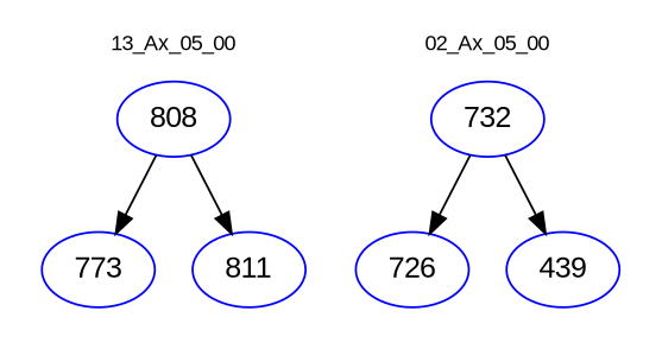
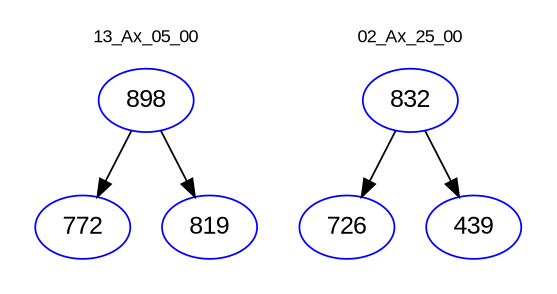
  digraph {
    fontname="Liberation Sans"
    node [color=blue fontname="Liberation Sans"]
    edge [color=black fontname="Liberation Sans"]
-   n1 [label=808]
-   n2 [label=773]
-   n3 [label=811]
-   n4 [label=732]
+   n1 [label=898]
+   n2 [label=772]
+   n3 [label=819]
+   n4 [label=832]
    n5 [label=726]
    n6 [label=439]
    subgraph cluster_1 {
      color=white
      fontsize=10
      label="13_Ax_05_00"
      n1
      n2
      n3
    }
    subgraph cluster_2 {
      color=white
      fontsize=10
-     label="02_Ax_05_00"
+     label="02_Ax_25_00"
      n4
      n5
      n6
    }
    n1 -> n2
    n1 -> n3
    n4 -> n5
    n4 -> n6
  }
